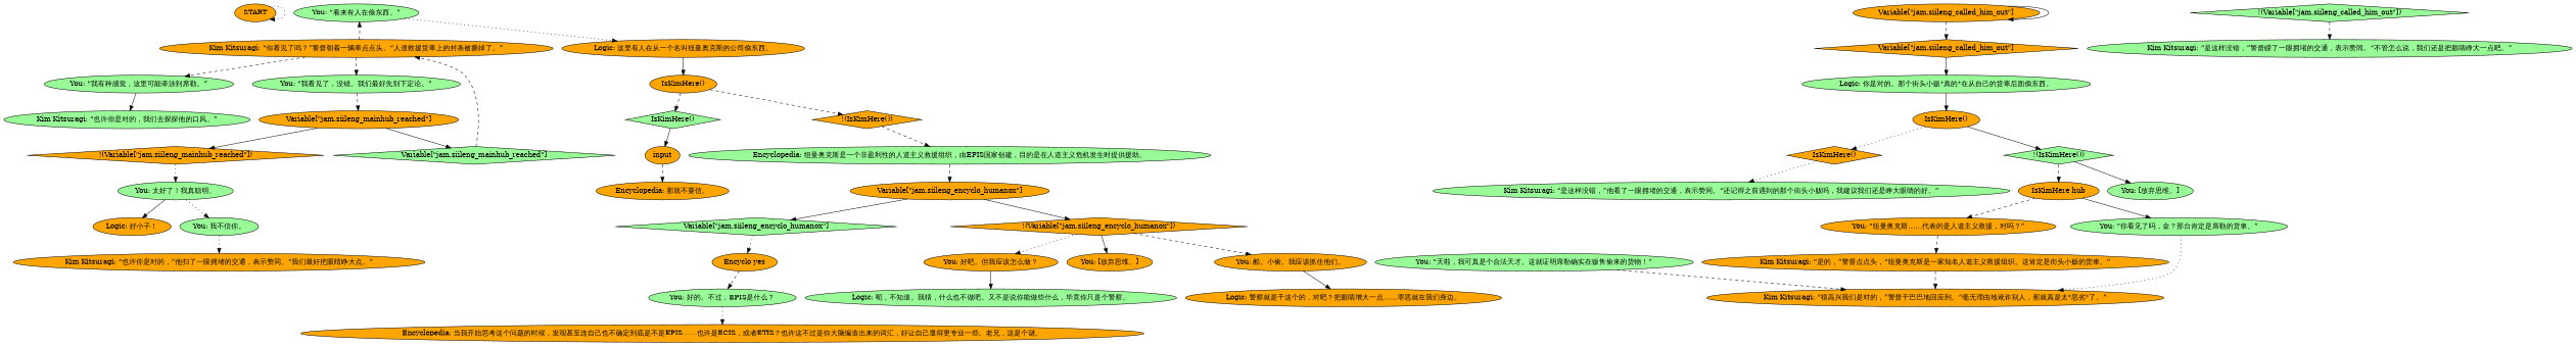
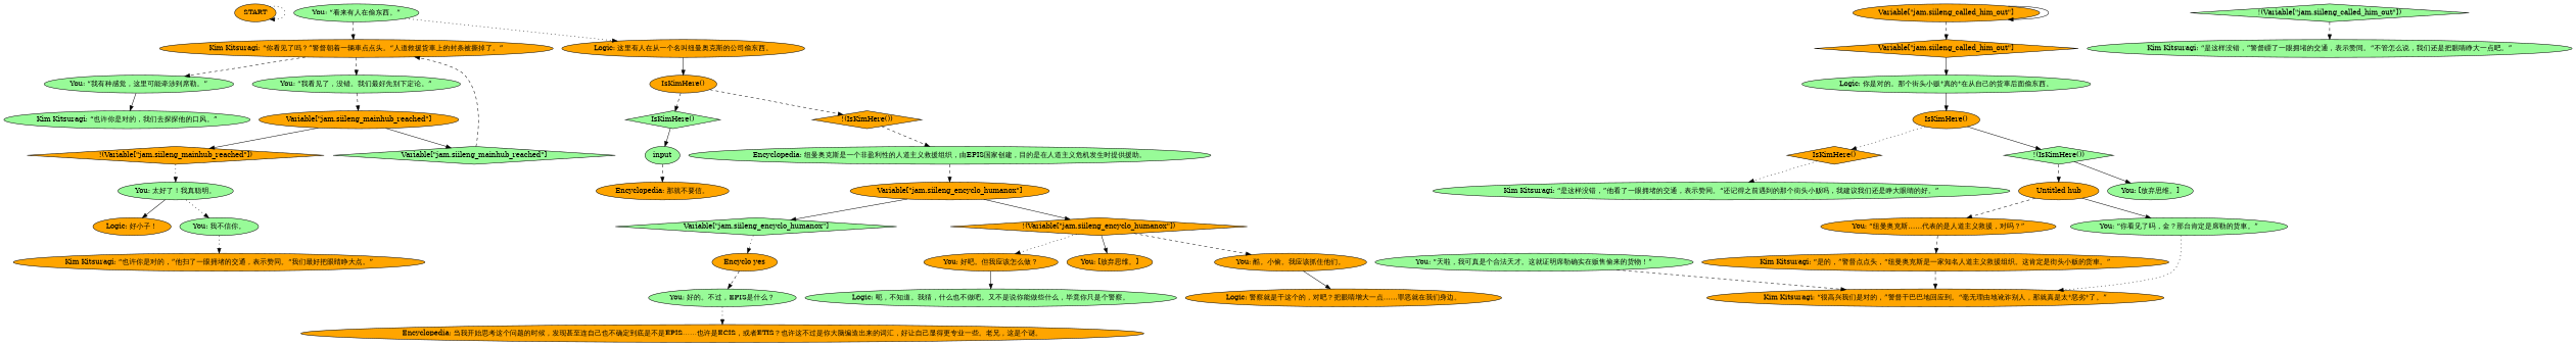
  digraph {
    node [fillcolor=orange style=filled]
    edge [style=dashed]
    n1 [label=START]
-   n2 [label=input]
+   n2 [fillcolor=palegreen label=input]
    n3 [label="Encyclopedia: 那就不要信。"]
    n4 [label="Kim Kitsuragi: “你看见了吗？”警督朝着一辆車点点头。“人道救援货車上的封条被撕掉了。”"]
    n5 [fillcolor=palegreen label="You: “我有种感觉，这里可能牵涉到席勒。”"]
    n6 [fillcolor=palegreen label="You: “我看见了，没错。我们最好先别下定论。”"]
    n7 [fillcolor=palegreen label="You: “看来有人在偷东西。”"]
    n8 [fillcolor=palegreen label="Kim Kitsuragi: “也许你是对的，我们去探探他的口风。”"]
    n9 [label="Variable[\"jam.siileng_mainhub_reached\"]"]
    n10 [label="Logic: 这里有人在从一个名叫纽曼奥克斯的公司偷东西。"]
    n11 [fillcolor=palegreen label="Kim Kitsuragi: “是这样没错，”他看了一眼拥堵的交通，表示赞同。“还记得之前遇到的那个街头小贩吗，我建议我们还是睁大眼睛的好。”"]
-   n12 [label="IsKimHere hub"]
+   n12 [label="Untitled hub"]
    n13 [label="You: “纽曼奥克斯……代表的是人道主义救援，对吗？”"]
    n14 [fillcolor=palegreen label="You: “你看见了吗，金？那台肯定是席勒的货車。”"]
    n15 [label="Kim Kitsuragi: “是的，”警督点点头，“纽曼奥克斯是一家知名人道主义救援组织。这肯定是街头小贩的货車。”"]
    n16 [fillcolor=palegreen label="You: “天啦，我可真是个合法天才。这就证明席勒确实在贩售偷来的货物！”"]
    n17 [label="Kim Kitsuragi: “很高兴我们是对的，”警督干巴巴地回应到。“毫无理由地讹诈别人，那就真是太*恶劣*了。”"]
    n18 [fillcolor=palegreen label="You: 太好了！我真聪明。"]
    n19 [label="Logic: 好小子！"]
    n20 [fillcolor=palegreen label="You: 我不信你。"]
    n21 [fillcolor=palegreen label="Kim Kitsuragi: “是这样没错，”警督瞟了一眼拥堵的交通，表示赞同。“不管怎么说，我们还是把眼睛睁大一点吧。”"]
    n22 [label="IsKimHere()"]
    n23 [fillcolor=palegreen label="IsKimHere()" shape=diamond]
    n24 [label="!(IsKimHere())" shape=diamond]
    n25 [label="Kim Kitsuragi: “也许你是对的，”他扫了一眼拥堵的交通，表示赞同。“我们最好把眼睛睁大点。”"]
    n26 [label="Variable[\"jam.siileng_called_him_out\"]"]
    n27 [label="Variable[\"jam.siileng_called_him_out\"]" shape=diamond]
    n28 [fillcolor=palegreen label="Logic: 你是对的。那个街头小贩*真的*在从自己的货車后面偷东西。"]
    n29 [label="IsKimHere()"]
    n30 [fillcolor=palegreen label="!(Variable[\"jam.siileng_called_him_out\"])" shape=diamond]
    n31 [fillcolor=palegreen label="Variable[\"jam.siileng_mainhub_reached\"]" shape=diamond]
    n32 [label="!(Variable[\"jam.siileng_mainhub_reached\"])" shape=diamond]
    n33 [label="You: 好吧。但我应该怎么做？"]
    n34 [fillcolor=palegreen label="Logic: 呃，不知道。我猜，什么也不做吧。又不是说你能做些什么，毕竟你只是个警察。"]
    n35 [label="IsKimHere()" shape=diamond]
    n36 [fillcolor=palegreen label="!(IsKimHere())" shape=diamond]
    n37 [label="Variable[\"jam.siileng_encyclo_humanox\"]"]
    n38 [fillcolor=palegreen label="Variable[\"jam.siileng_encyclo_humanox\"]" shape=diamond]
    n39 [label="!(Variable[\"jam.siileng_encyclo_humanox\"])" shape=diamond]
    n40 [label="Encyclo yes"]
    n41 [label="You: [放弃思维。]"]
    n42 [label="You: 酷。小偷。我应该抓住他们。"]
    n43 [fillcolor=palegreen label="You: 好的。不过，EPIS是什么？"]
    n44 [label="Logic: 警察就是干这个的，对吧？把眼睛增大一点……罪恶就在我们身边。"]
    n45 [fillcolor=palegreen label="Encyclopedia: 纽曼奥克斯是一个非盈利性的人道主义救援组织，由EPIS国家创建，目的是在人道主义危机发生时提供援助。"]
    n46 [fillcolor=palegreen label="You: [放弃思维。]"]
    n47 [label="Encyclopedia: 当我开始思考这个问题的时候，发现甚至连自己也不确定到底是不是EPIS……也许是ECIS，或者ETIS？也许这不过是你大脑编造出来的词汇，好让自己显得更专业一些。老兄，这是个谜。"]
    n1 -> n1 [style=dotted]
    n2 -> n3
    n4 -> n5
    n4 -> n6
-   n4 -> n7
+   n7 -> n4
    n5 -> n8 [style=solid]
    n6 -> n9
    n7 -> n10 [style=dotted]
    n9 -> n31 [style=solid]
    n9 -> n32 [style=solid]
    n10 -> n22 [style=solid]
    n12 -> n13
    n12 -> n14 [style=solid]
    n13 -> n15
    n14 -> n17 [style=dotted]
    n15 -> n17
    n16 -> n17
    n18 -> n19 [style=solid]
    n18 -> n20 [style=dotted]
    n20 -> n25 [style=dotted]
    n22 -> n23
    n22 -> n24
    n23 -> n2 [style=solid]
    n24 -> n45
    n26 -> n26 [style=solid]
    n26 -> n27
    n27 -> n28 [style=solid]
    n28 -> n29 [style=solid]
    n29 -> n35 [style=dotted]
    n29 -> n36 [style=solid]
    n30 -> n21
    n31 -> n4
    n32 -> n18 [style=dotted]
    n33 -> n34 [style=solid]
    n35 -> n11 [style=dotted]
    n36 -> n12
    n36 -> n46 [style=solid]
    n37 -> n38 [style=solid]
    n37 -> n39 [style=solid]
    n38 -> n40 [style=dotted]
    n39 -> n33 [style=dotted]
    n39 -> n41 [style=solid]
    n39 -> n42
    n40 -> n43
    n42 -> n44 [style=solid]
    n43 -> n47 [style=dotted]
    n45 -> n37
  }
